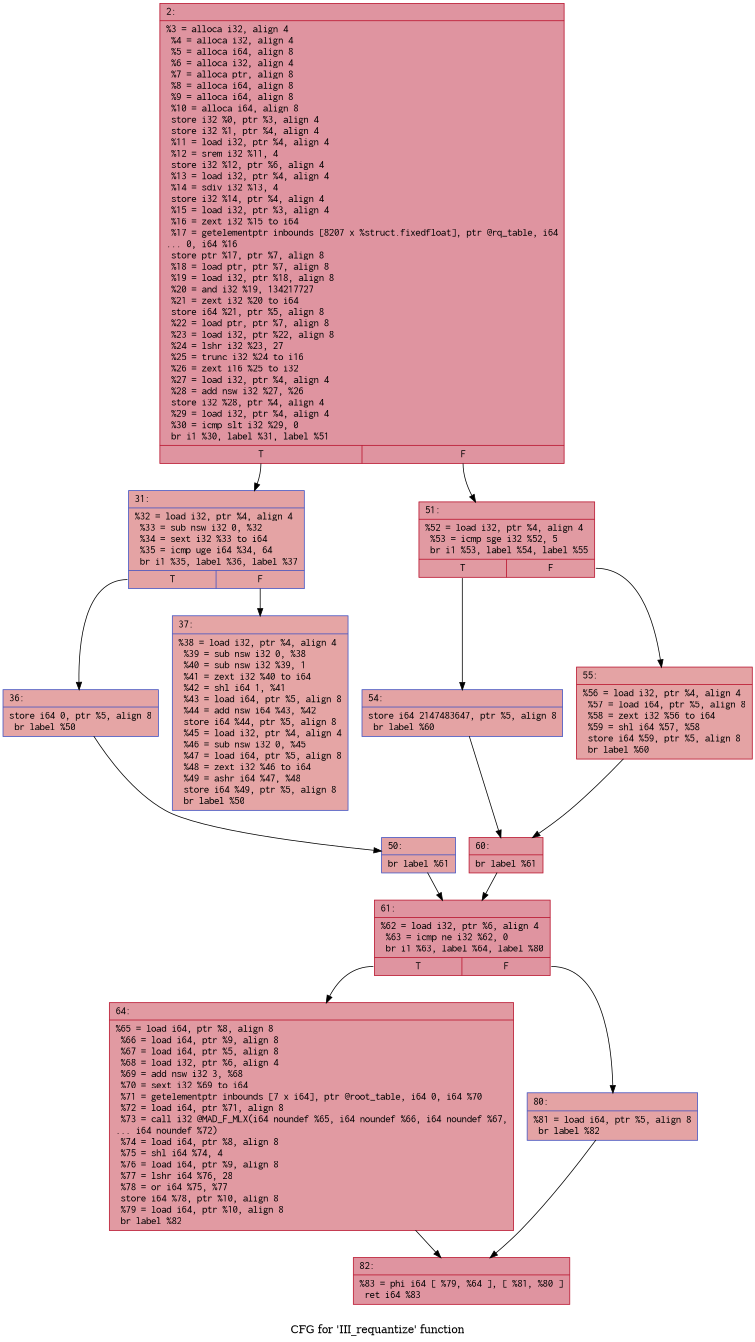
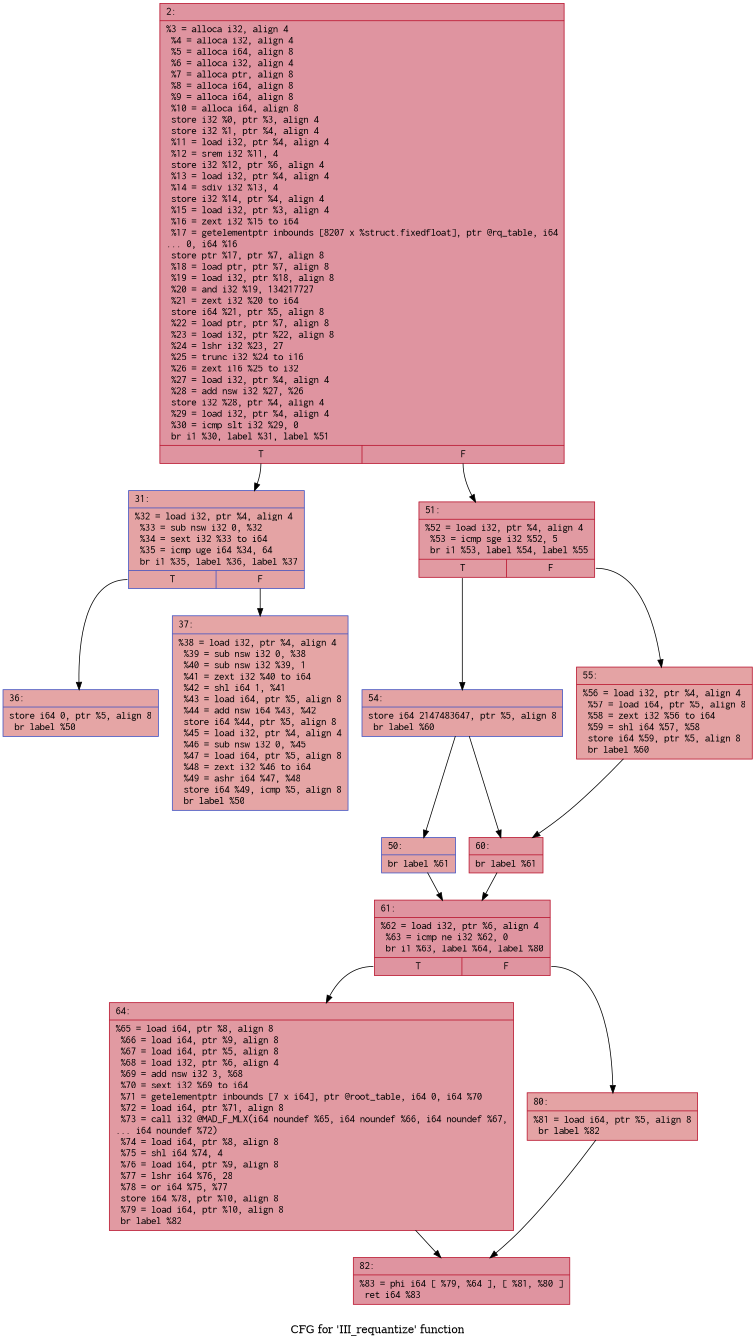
  digraph {
    label="CFG for 'III_requantize' function"
    node [color="#b70d28ff" fillcolor="#c32e3170" fontname=Courier shape=record style=filled]
    n1 [fillcolor="#b70d2870" label="{2:\l|  %3 = alloca i32, align 4\l  %4 = alloca i32, align 4\l  %5 = alloca i64, align 8\l  %6 = alloca i32, align 4\l  %7 = alloca ptr, align 8\l  %8 = alloca i64, align 8\l  %9 = alloca i64, align 8\l  %10 = alloca i64, align 8\l  store i32 %0, ptr %3, align 4\l  store i32 %1, ptr %4, align 4\l  %11 = load i32, ptr %4, align 4\l  %12 = srem i32 %11, 4\l  store i32 %12, ptr %6, align 4\l  %13 = load i32, ptr %4, align 4\l  %14 = sdiv i32 %13, 4\l  store i32 %14, ptr %4, align 4\l  %15 = load i32, ptr %3, align 4\l  %16 = zext i32 %15 to i64\l  %17 = getelementptr inbounds [8207 x %struct.fixedfloat], ptr @rq_table, i64\l... 0, i64 %16\l  store ptr %17, ptr %7, align 8\l  %18 = load ptr, ptr %7, align 8\l  %19 = load i32, ptr %18, align 8\l  %20 = and i32 %19, 134217727\l  %21 = zext i32 %20 to i64\l  store i64 %21, ptr %5, align 8\l  %22 = load ptr, ptr %7, align 8\l  %23 = load i32, ptr %22, align 8\l  %24 = lshr i32 %23, 27\l  %25 = trunc i32 %24 to i16\l  %26 = zext i16 %25 to i32\l  %27 = load i32, ptr %4, align 4\l  %28 = add nsw i32 %27, %26\l  store i32 %28, ptr %4, align 4\l  %29 = load i32, ptr %4, align 4\l  %30 = icmp slt i32 %29, 0\l  br i1 %30, label %31, label %51\l|{<s0>T|<s1>F}}"]
    n2 [color="#3d50c3ff" label="{31:\l|  %32 = load i32, ptr %4, align 4\l  %33 = sub nsw i32 0, %32\l  %34 = sext i32 %33 to i64\l  %35 = icmp uge i64 %34, 64\l  br i1 %35, label %36, label %37\l|{<s0>T|<s1>F}}"]
    n3 [fillcolor="#bb1b2c70" label="{51:\l|  %52 = load i32, ptr %4, align 4\l  %53 = icmp sge i32 %52, 5\l  br i1 %53, label %54, label %55\l|{<s0>T|<s1>F}}"]
    n4 [color="#3d50c3ff" fillcolor="#c5333470" label="{36:\l|  store i64 0, ptr %5, align 8\l  br label %50\l}"]
-   n5 [color="#3d50c3ff" fillcolor="#c5333470" label="{37:\l|  %38 = load i32, ptr %4, align 4\l  %39 = sub nsw i32 0, %38\l  %40 = sub nsw i32 %39, 1\l  %41 = zext i32 %40 to i64\l  %42 = shl i64 1, %41\l  %43 = load i64, ptr %5, align 8\l  %44 = add nsw i64 %43, %42\l  store i64 %44, ptr %5, align 8\l  %45 = load i32, ptr %4, align 4\l  %46 = sub nsw i32 0, %45\l  %47 = load i64, ptr %5, align 8\l  %48 = zext i32 %46 to i64\l  %49 = ashr i64 %47, %48\l  store i64 %49, ptr %5, align 8\l  br label %50\l}"]
+   n5 [color="#3d50c3ff" fillcolor="#c5333470" label="{37:\l|  %38 = load i32, ptr %4, align 4\l  %39 = sub nsw i32 0, %38\l  %40 = sub nsw i32 %39, 1\l  %41 = zext i32 %40 to i64\l  %42 = shl i64 1, %41\l  %43 = load i64, ptr %5, align 8\l  %44 = add nsw i64 %43, %42\l  store i64 %44, ptr %5, align 8\l  %45 = load i32, ptr %4, align 4\l  %46 = sub nsw i32 0, %45\l  %47 = load i64, ptr %5, align 8\l  %48 = zext i32 %46 to i64\l  %49 = ashr i64 %47, %48\l  store i64 %49, icmp %5, align 8\l  br label %50\l}"]
    n6 [color="#3d50c3ff" label="{54:\l|  store i64 2147483647, ptr %5, align 8\l  br label %60\l}"]
    n7 [label="{55:\l|  %56 = load i32, ptr %4, align 4\l  %57 = load i64, ptr %5, align 8\l  %58 = zext i32 %56 to i64\l  %59 = shl i64 %57, %58\l  store i64 %59, ptr %5, align 8\l  br label %60\l}"]
    n8 [color="#3d50c3ff" label="{50:\l|  br label %61\l}"]
    n9 [fillcolor="#bb1b2c70" label="{60:\l|  br label %61\l}"]
    n10 [fillcolor="#b70d2870" label="{61:\l|  %62 = load i32, ptr %6, align 4\l  %63 = icmp ne i32 %62, 0\l  br i1 %63, label %64, label %80\l|{<s0>T|<s1>F}}"]
    n11 [fillcolor="#bb1b2c70" label="{64:\l|  %65 = load i64, ptr %8, align 8\l  %66 = load i64, ptr %9, align 8\l  %67 = load i64, ptr %5, align 8\l  %68 = load i32, ptr %6, align 4\l  %69 = add nsw i32 3, %68\l  %70 = sext i32 %69 to i64\l  %71 = getelementptr inbounds [7 x i64], ptr @root_table, i64 0, i64 %70\l  %72 = load i64, ptr %71, align 8\l  %73 = call i32 @MAD_F_MLX(i64 noundef %65, i64 noundef %66, i64 noundef %67,\l... i64 noundef %72)\l  %74 = load i64, ptr %8, align 8\l  %75 = shl i64 %74, 4\l  %76 = load i64, ptr %9, align 8\l  %77 = lshr i64 %76, 28\l  %78 = or i64 %75, %77\l  store i64 %78, ptr %10, align 8\l  %79 = load i64, ptr %10, align 8\l  br label %82\l}"]
-   n12 [color="#3d50c3ff" label="{80:\l|  %81 = load i64, ptr %5, align 8\l  br label %82\l}"]
+   n12 [label="{80:\l|  %81 = load i64, ptr %5, align 8\l  br label %82\l}"]
    n13 [fillcolor="#b70d2870" label="{82:\l|  %83 = phi i64 [ %79, %64 ], [ %81, %80 ]\l  ret i64 %83\l}"]
    n1 -> n2 [tailport=s0]
    n1 -> n3 [tailport=s1]
    n2 -> n4 [tailport=s0]
    n2 -> n5 [tailport=s1]
    n3 -> n6 [tailport=s0]
    n3 -> n7 [tailport=s1]
-   n4 -> n8
+   n6 -> n8
    n6 -> n9
    n7 -> n9
    n8 -> n10
    n9 -> n10
    n10 -> n11 [tailport=s0]
    n10 -> n12 [tailport=s1]
    n11 -> n13
    n12 -> n13
  }
